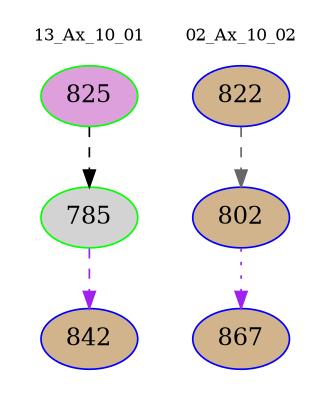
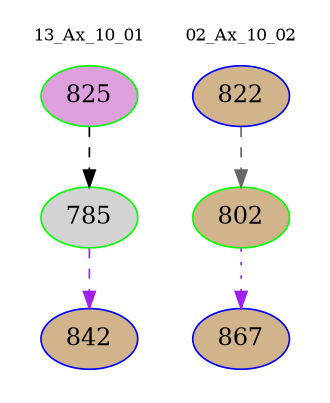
  digraph {
    node [color=green fillcolor=tan style=filled]
    edge [color=purple style=dashed]
    n1 [fillcolor=plum label=825]
    n2 [fillcolor=lightgrey label=785]
    n3 [color=blue label=842]
    n4 [color=blue label=822]
-   n5 [color=blue label=802]
+   n5 [label=802]
    n6 [color=blue label=867]
    subgraph cluster_1 {
      color=white
      fontsize=10
      label="13_Ax_10_01"
      n1
      n2
      n3
    }
    subgraph cluster_2 {
      color=white
      fontsize=10
      label="02_Ax_10_02"
      n4
      n5
      n6
    }
    n1 -> n2 [color=black]
    n2 -> n3
    n4 -> n5 [color=gray40]
    n5 -> n6 [style=dotted]
  }
